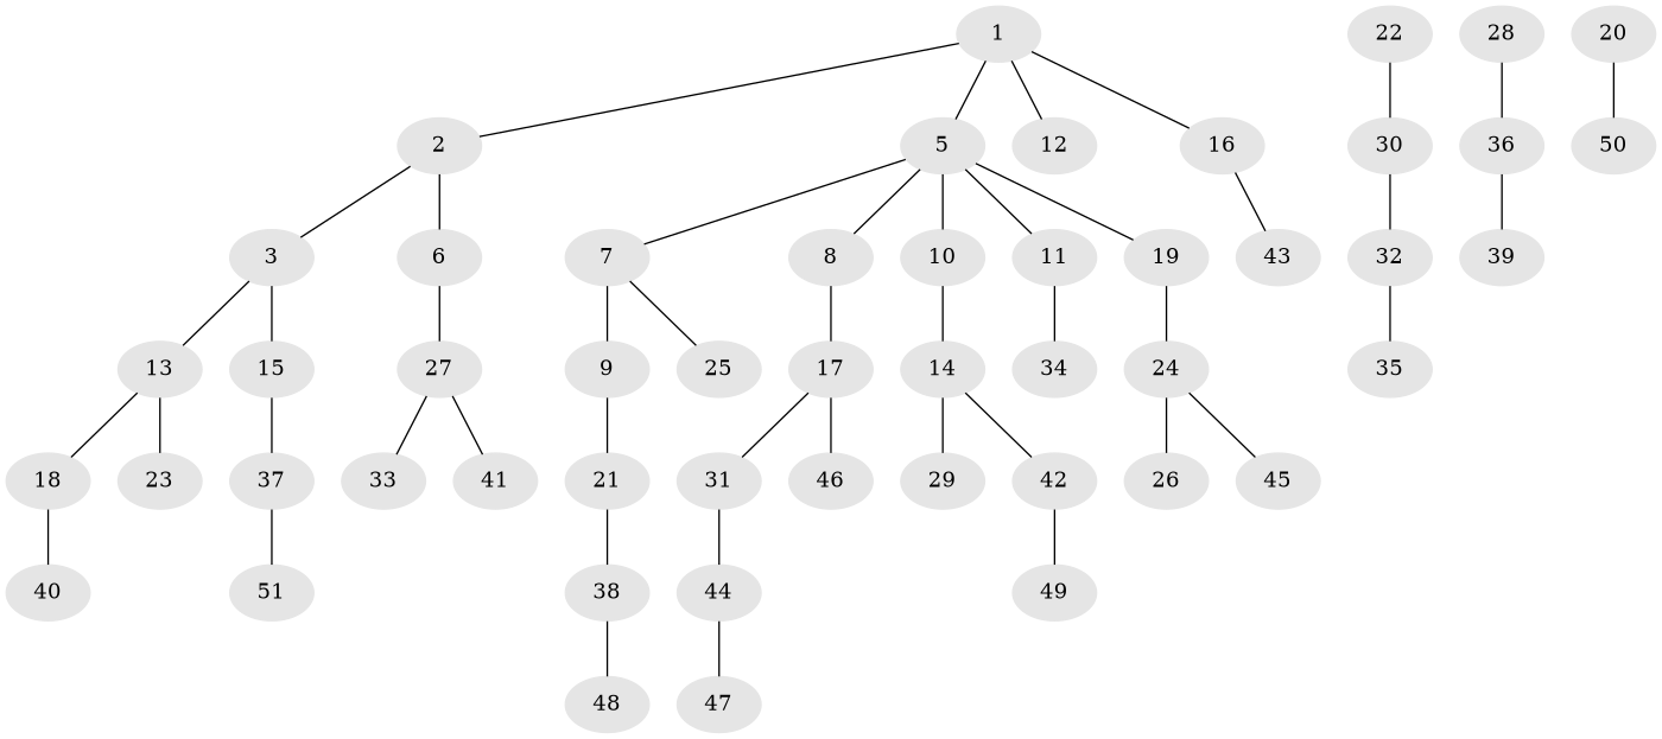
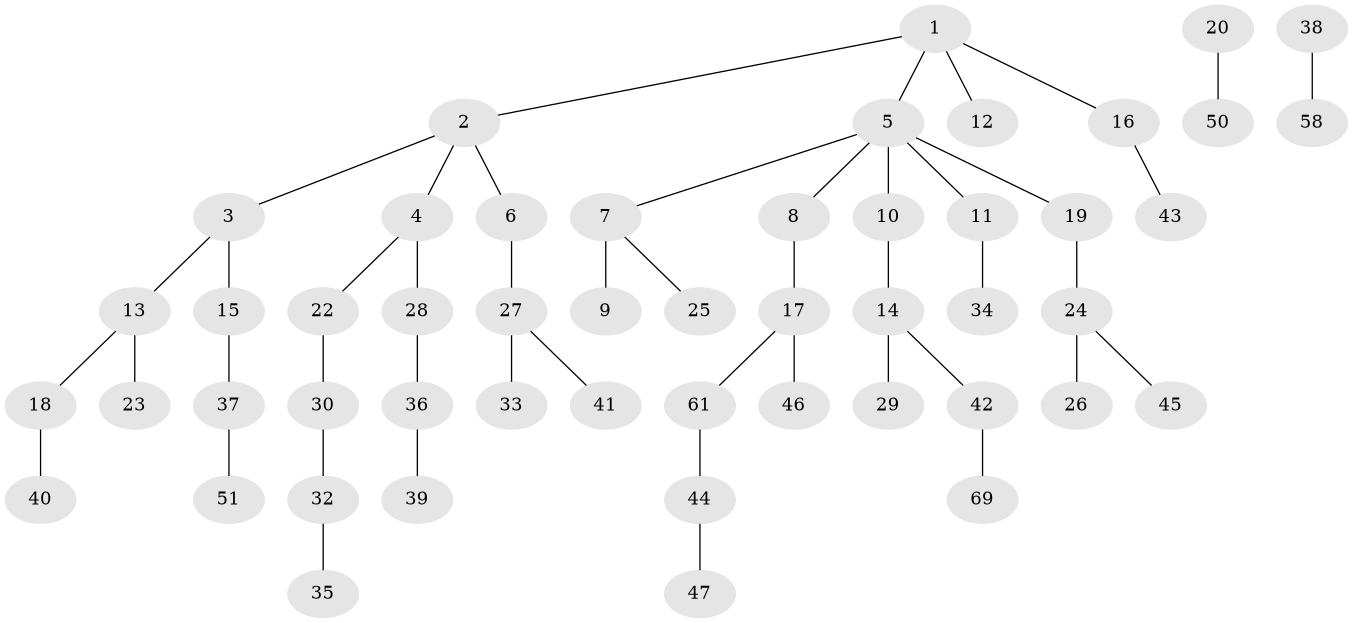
  graph {
    node [color=gray90 style=filled]
    edge [weight=1.0]
    1
    2
    5
    12
    16
    3
+   4
    6
    7
    8
    10
    11
    19
    43
    13
    15
    22
    28
    27
    18
    23
    37
    30
    36
    9
    25
    17
    14
    34
    24
    33
    41
-   21
-   31
+   31 [label=61]
    46
    20
    50
    38
    29
    42
    40
-   49
+   49 [label=69]
    51
    44
    26
    45
-   48
+   48 [label=58]
    32
    39
    35
    47
    1 -- 2
    1 -- 5
    1 -- 12
    1 -- 16
    2 -- 3
+   2 -- 4
    2 -- 6
    5 -- 7
    5 -- 8
    5 -- 10
    5 -- 11
    5 -- 19
    16 -- 43
    3 -- 13
    3 -- 15
+   4 -- 22
+   4 -- 28
    6 -- 27
    7 -- 9 [weight=3.0]
    7 -- 25
    8 -- 17
    10 -- 14
    11 -- 34
    19 -- 24
    13 -- 18
    13 -- 23
    15 -- 37
    22 -- 30
    28 -- 36 [weight=2.0]
    27 -- 33
    27 -- 41
    18 -- 40
    37 -- 51
    30 -- 32
    36 -- 39 [weight=2.0]
-   9 -- 21
    17 -- 31
    17 -- 46
    14 -- 29
    14 -- 42
    24 -- 26 [weight=2.0]
    24 -- 45
-   21 -- 38 [weight=2.0]
    31 -- 44
    20 -- 50
    38 -- 48
    42 -- 49
    44 -- 47
    32 -- 35
  }
